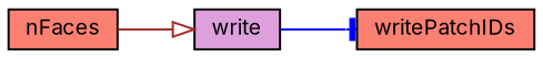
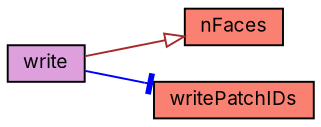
  digraph {
    fontname=Inter
    rankdir=LR
    node [color=black fillcolor=salmon fontname=Inter fontsize=10 shape=record style=filled]
    edge [fontname=Inter fontsize=10 labelfontname=Helvetica labelfontsize=10 style=solid]
    n1 [fontcolor=black height=0.2 label=nFaces width=0.4]
    n2 [fillcolor=plum height=0.2 label=write width=0.4]
    n3 [height=0.2 label=writePatchIDs width=0.4]
-   n1 -> n2 [arrowhead=onormal color=brown]
+   n2 -> n1 [arrowhead=onormal color=brown]
    n2 -> n3 [arrowhead=tee color=blue]
  }
